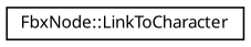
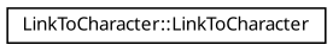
  digraph {
    rankdir=LR
    fontname="Noto Sans"
-   n1 [color=black fillcolor=white fontname="Noto Sans" fontsize=10 height=0.2 label="FbxNode::LinkToCharacter" shape=record style=filled width=0.4]
+   n1 [color=black fillcolor=white fontname="Noto Sans" fontsize=10 height=0.2 label="LinkToCharacter::LinkToCharacter" shape=record style=filled width=0.4]
  }
